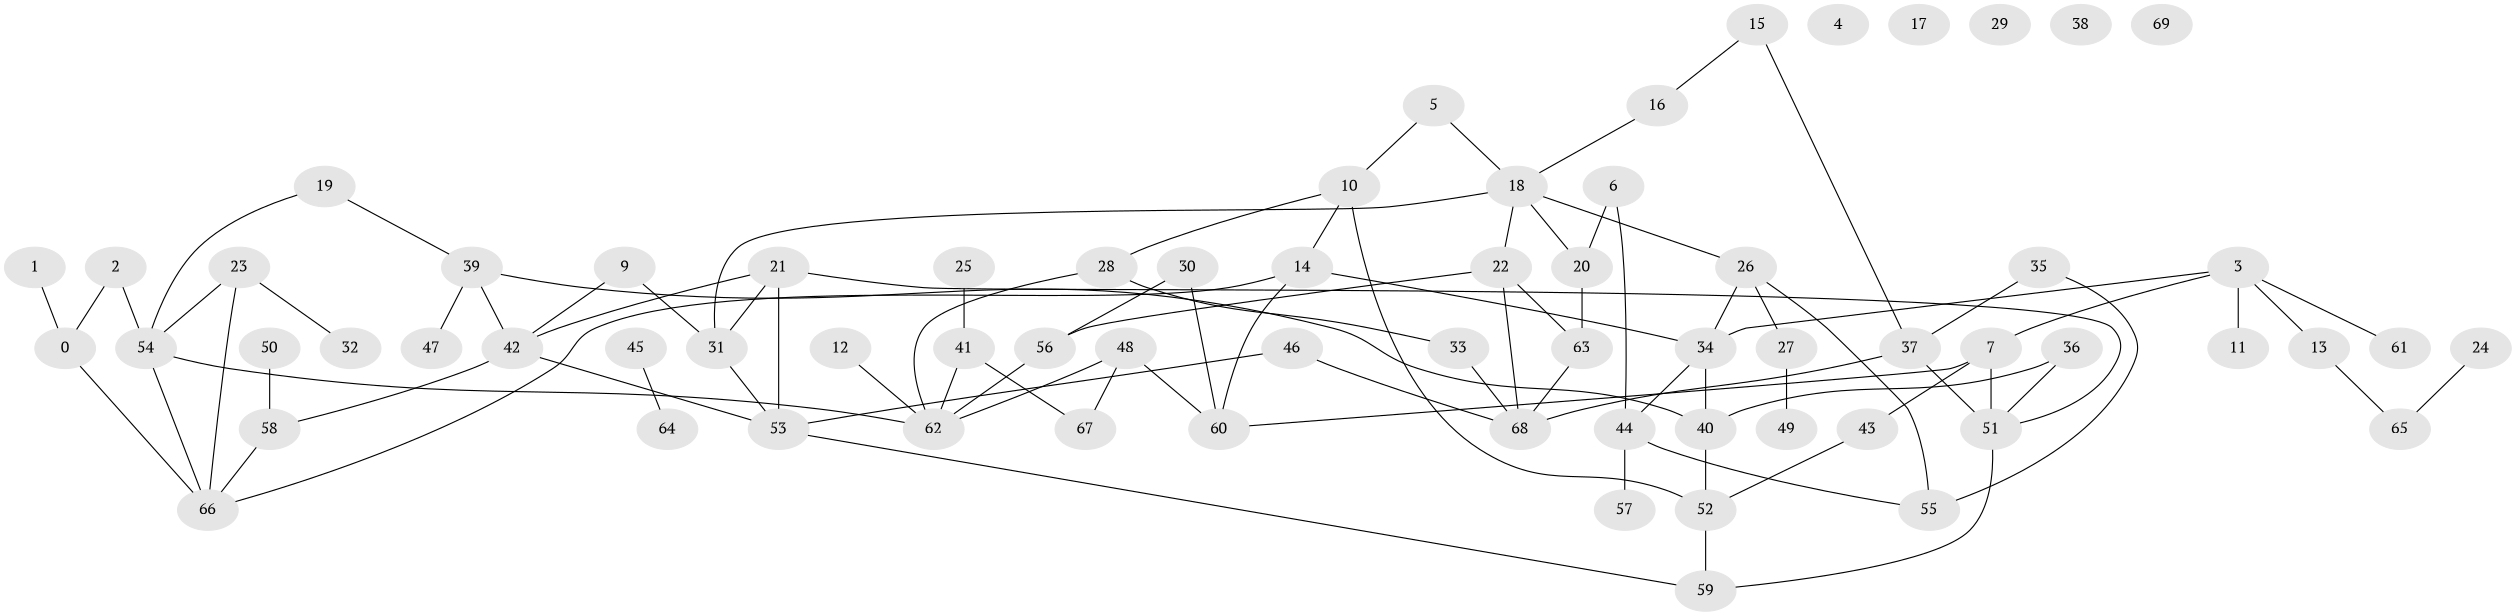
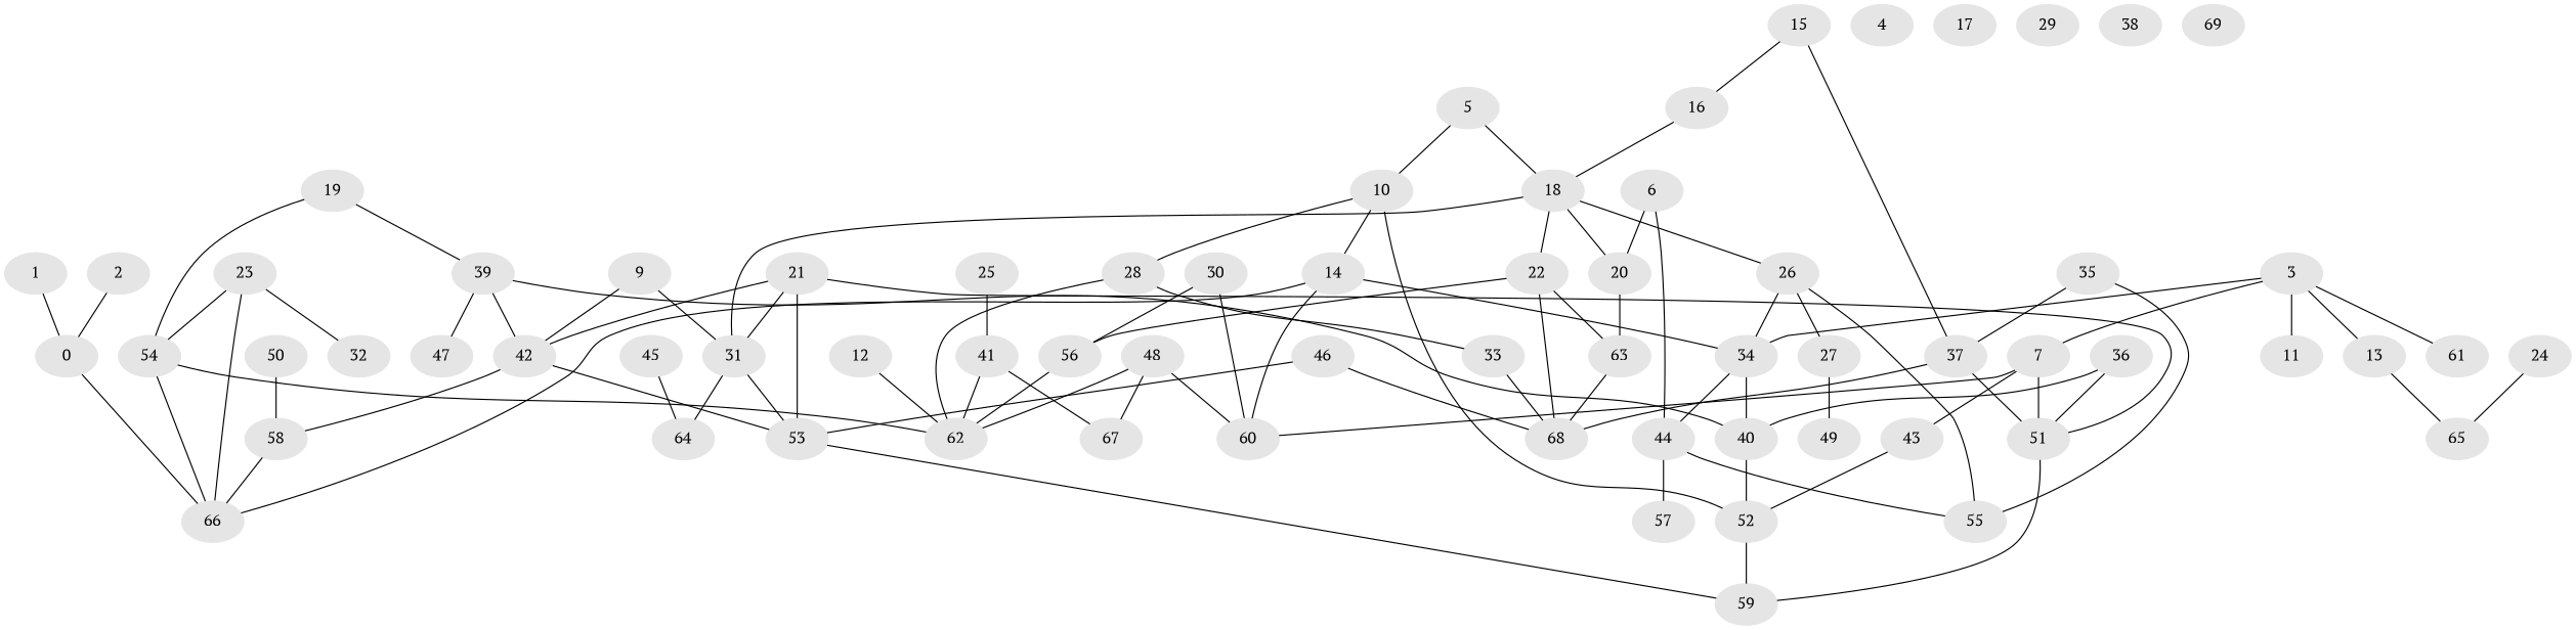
  graph {
    fontname="PT Serif"
    node [color=gray90 fontname="PT Serif" style=filled]
    edge [fontname="PT Serif"]
    n1 [label=0]
    1
    66
    2
    54
    62
    3
    7
    11
    13
    34
    61
    60
    43
    51
    65
    44
    40
    4
    5
    10
    18
    14
    28
    52
    20
    31
    22
    26
    6
    63
    55
    57
    59
    9
    42
    53
    64
    58
    33
    12
    15
    16
    37
    68
    17
    56
    27
    19
    39
    47
    21
    23
    32
    24
    25
    41
    67
    49
    29
    30
    35
    36
    38
    45
    46
    48
    50
    69
    n1 -- 66
    1 -- n1
    2 -- n1
-   2 -- 54
    54 -- 66
    54 -- 62
    3 -- 7
    3 -- 11
    3 -- 13
    3 -- 34
    3 -- 61
    7 -- 60
    7 -- 43
    7 -- 51
    13 -- 65
    34 -- 44
    34 -- 40
    43 -- 52
    51 -- 59
    44 -- 55
    44 -- 57
    40 -- 52
    5 -- 10
    5 -- 18
    10 -- 14
    10 -- 28
    10 -- 52
    18 -- 20
    18 -- 31
    18 -- 22
    18 -- 26
    14 -- 66
    14 -- 34
    14 -- 60
    28 -- 62
    28 -- 33
    52 -- 59
    20 -- 63
    31 -- 53
+   31 -- 64
    22 -- 63
    22 -- 68
    22 -- 56
    26 -- 34
    26 -- 55
    26 -- 27
    6 -- 44
    6 -- 20
    63 -- 68
    9 -- 31
    9 -- 42
    42 -- 53
    42 -- 58
    53 -- 59
    58 -- 66
    33 -- 68
    12 -- 62
    15 -- 16
    15 -- 37
    16 -- 18
    37 -- 51
    37 -- 68
    56 -- 62
    27 -- 49
    19 -- 54
    19 -- 39
    39 -- 40
    39 -- 42
    39 -- 47
    21 -- 51
    21 -- 31
    21 -- 42
    21 -- 53
    23 -- 66
    23 -- 54
    23 -- 32
    24 -- 65
    25 -- 41
    41 -- 62
    41 -- 67
    30 -- 60
    30 -- 56
    35 -- 55
    35 -- 37
    36 -- 51
    36 -- 40
    45 -- 64
    46 -- 53
    46 -- 68
    48 -- 62
    48 -- 60
    48 -- 67
    50 -- 58
  }
